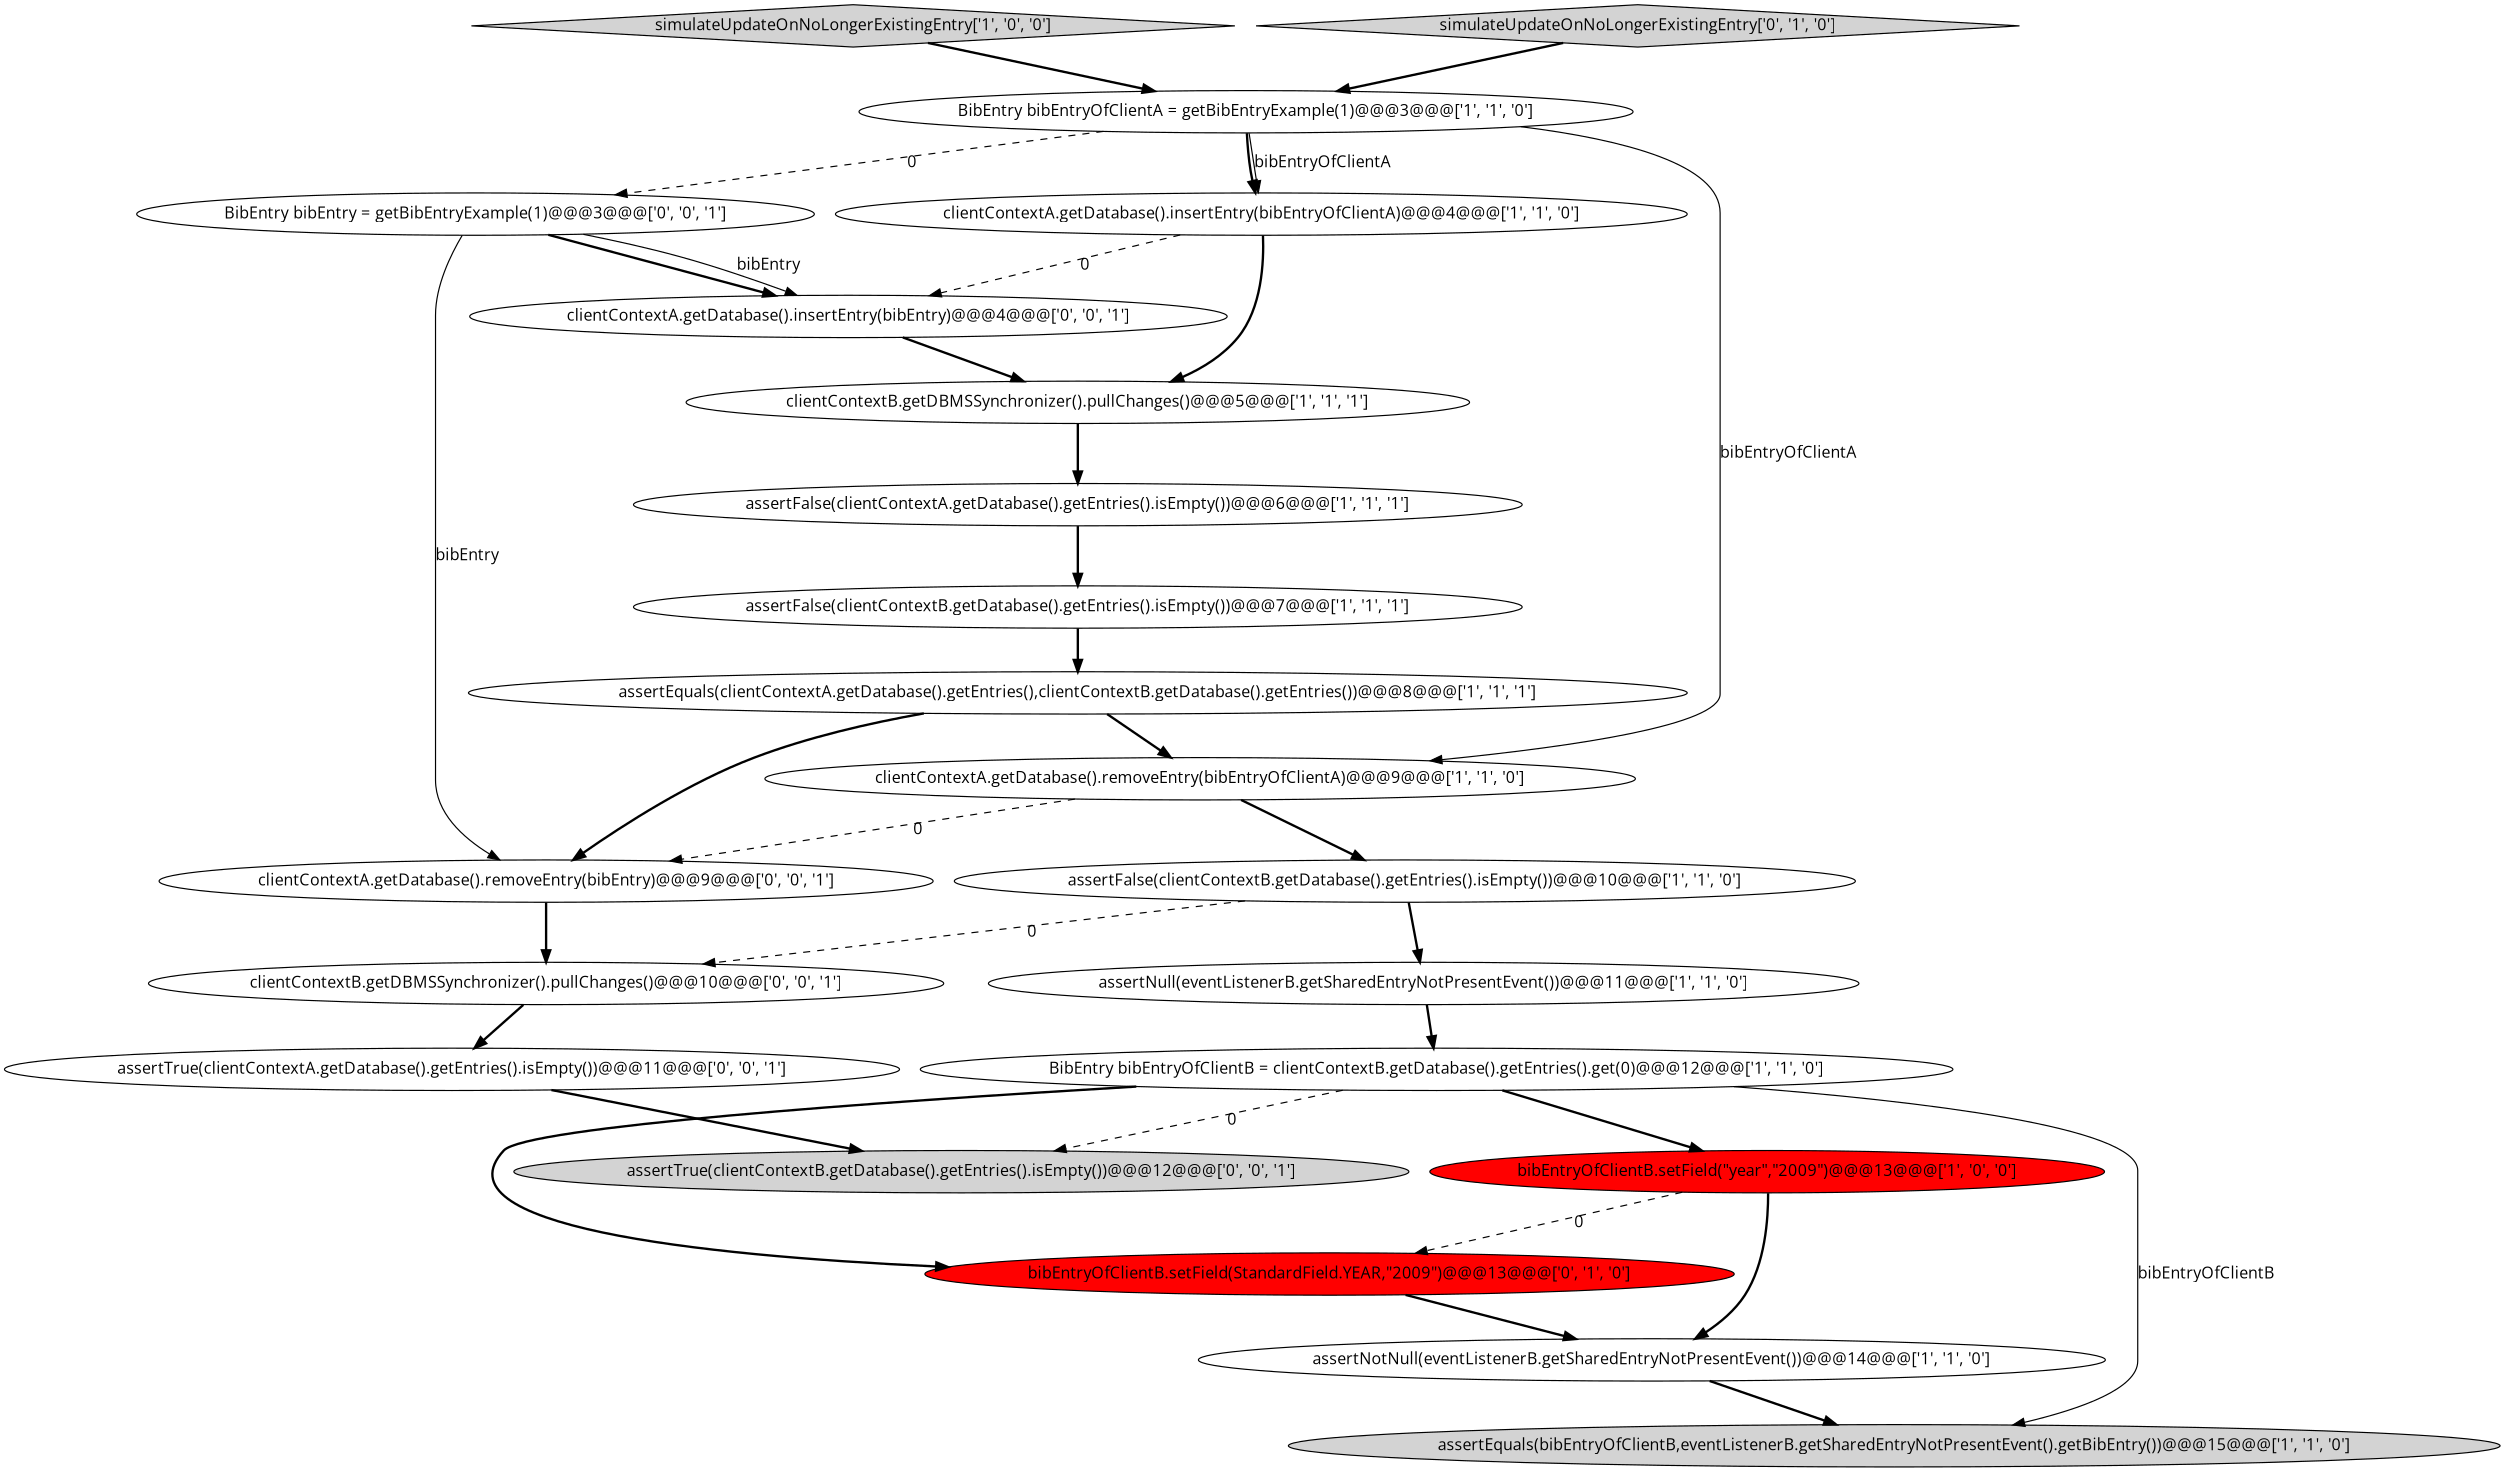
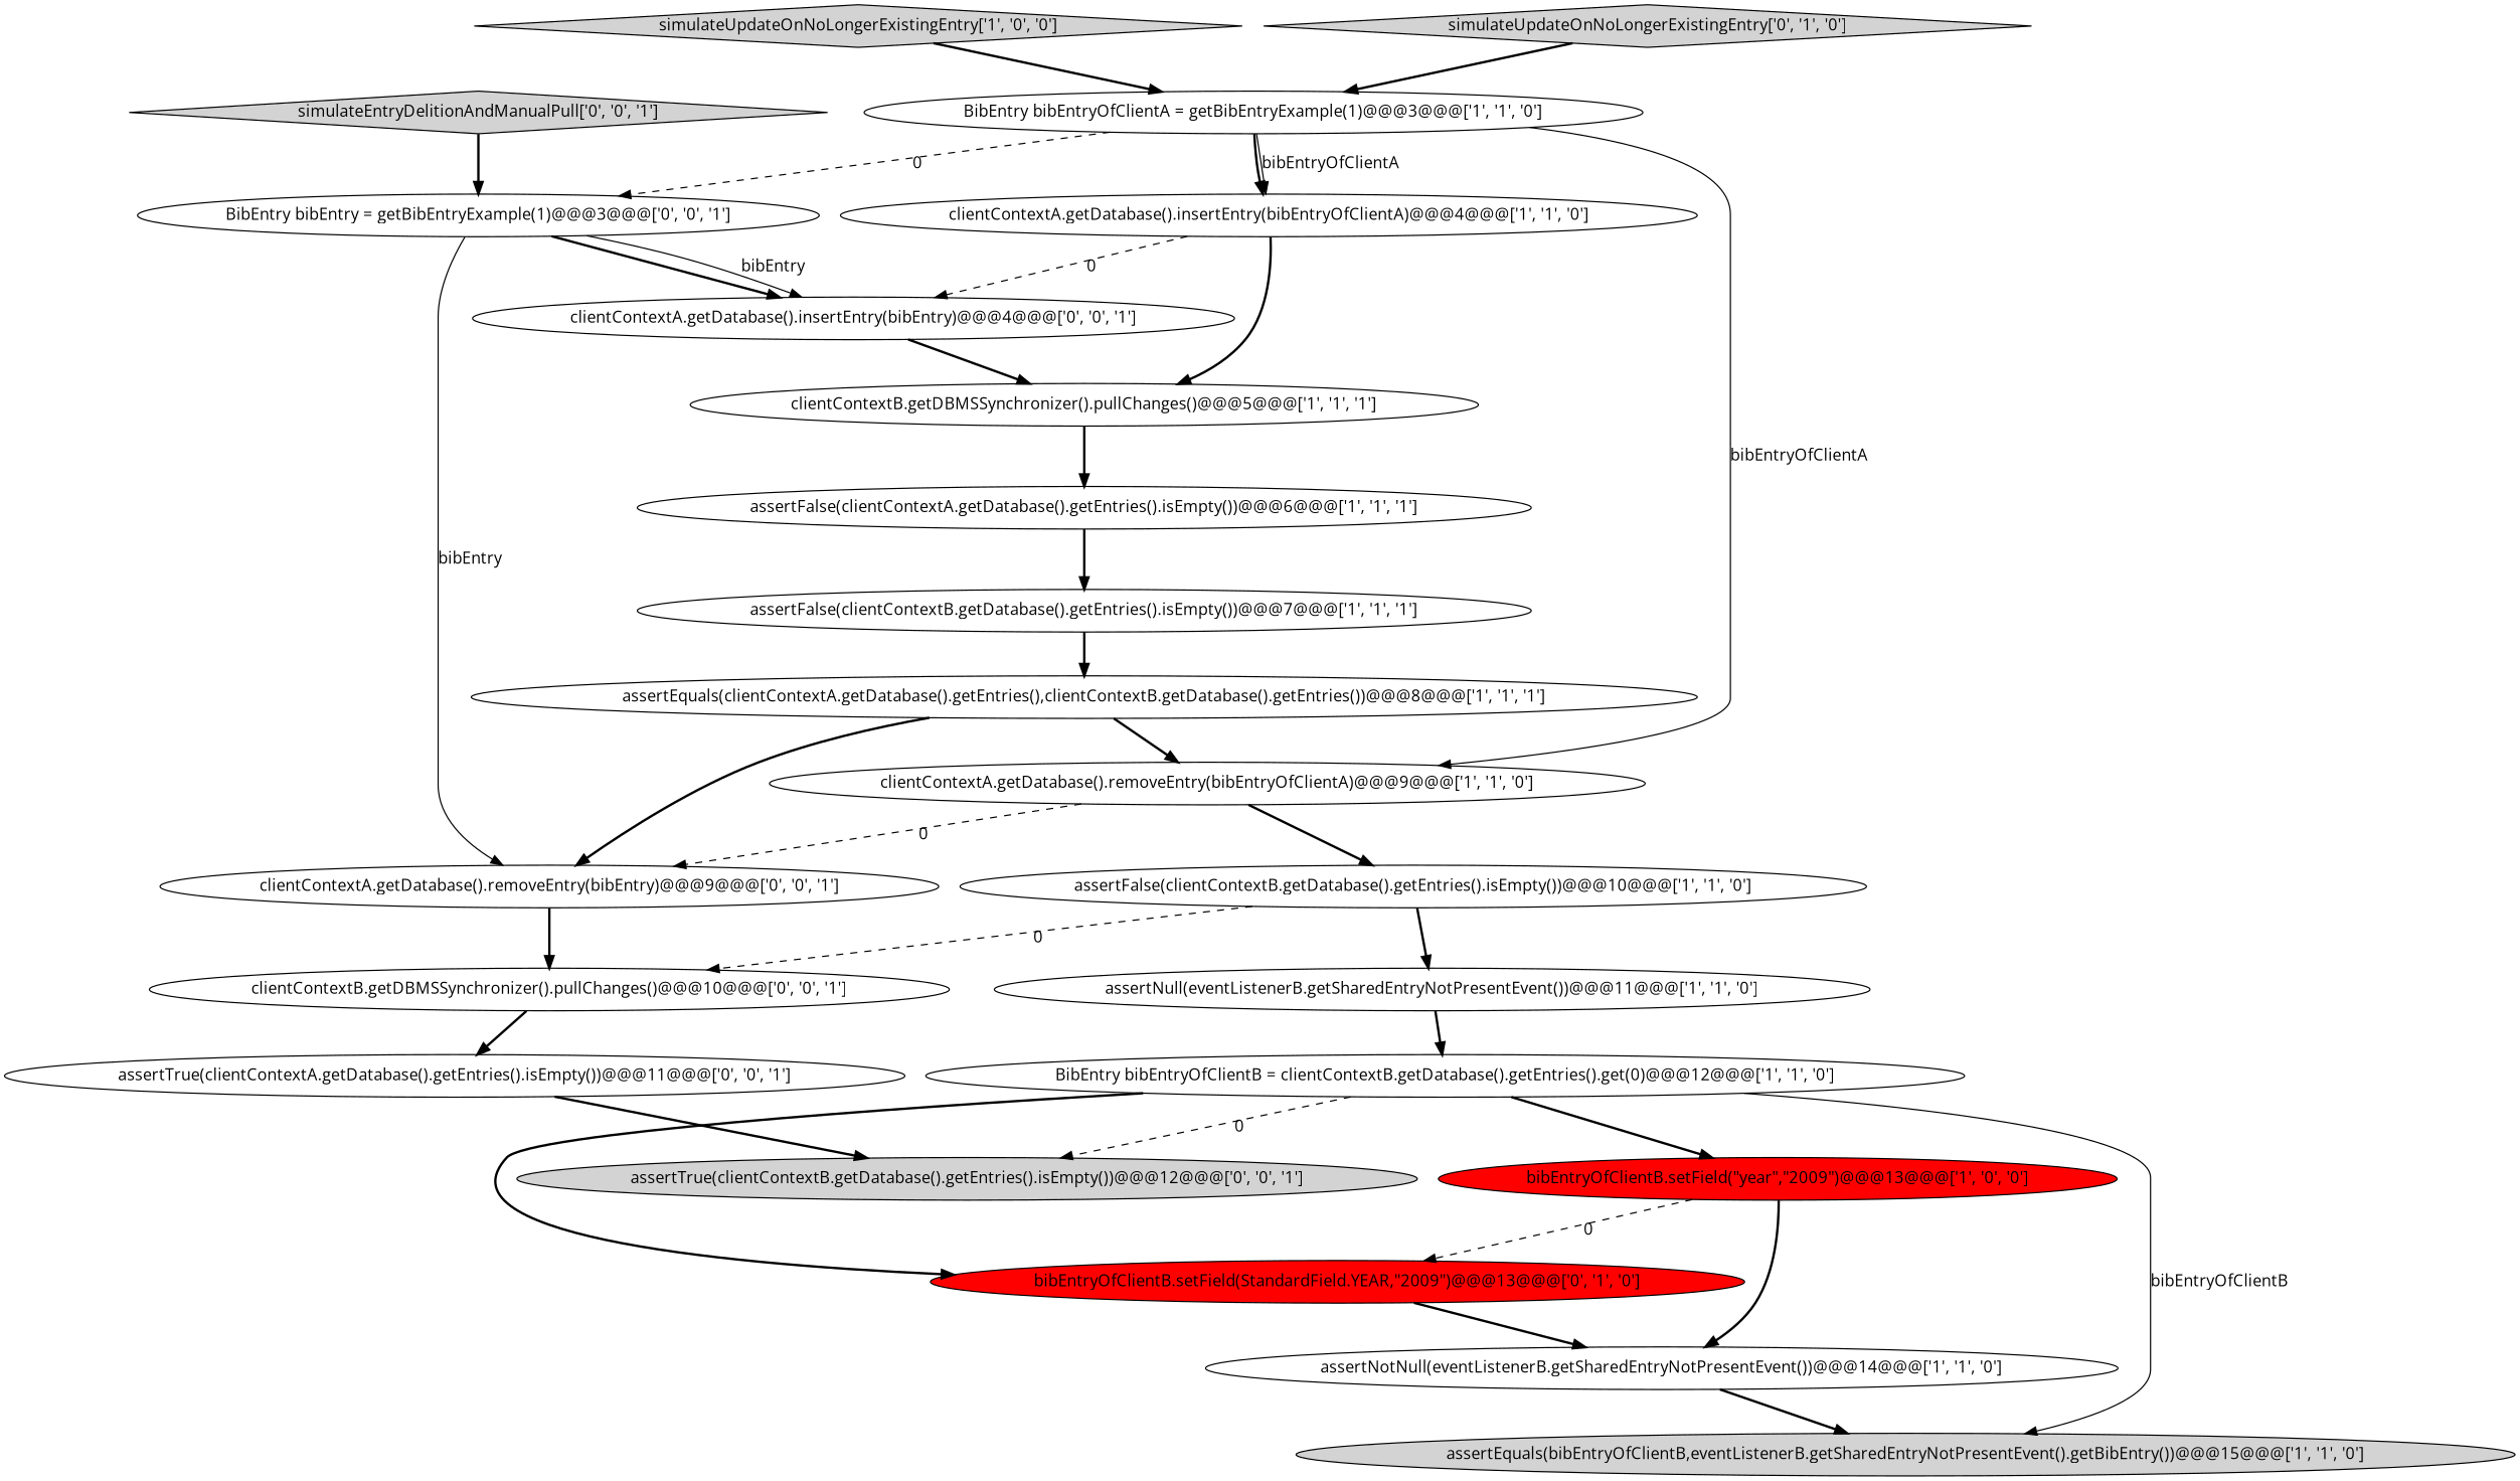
  digraph {
    fontname="Open Sans"
    node [fillcolor=white shape=ellipse style=filled fontname="Open Sans"]
    edge [style=bold fontname="Open Sans"]
    n1 [label="clientContextA.getDatabase().insertEntry(bibEntryOfClientA)@@@4@@@['1', '1', '0']"]
    n2 [label="clientContextA.getDatabase().insertEntry(bibEntry)@@@4@@@['0', '0', '1']"]
    n3 [label="clientContextB.getDBMSSynchronizer().pullChanges()@@@5@@@['1', '1', '1']"]
    n4 [fillcolor=lightgray label="assertTrue(clientContextB.getDatabase().getEntries().isEmpty())@@@12@@@['0', '0', '1']"]
    n5 [label="assertTrue(clientContextA.getDatabase().getEntries().isEmpty())@@@11@@@['0', '0', '1']"]
    n6 [fillcolor=red label="bibEntryOfClientB.setField(\"year\",\"2009\")@@@13@@@['1', '0', '0']"]
    n7 [label="assertNotNull(eventListenerB.getSharedEntryNotPresentEvent())@@@14@@@['1', '1', '0']"]
    n8 [fillcolor=red label="bibEntryOfClientB.setField(StandardField.YEAR,\"2009\")@@@13@@@['0', '1', '0']"]
    n9 [fillcolor=lightgray label="simulateUpdateOnNoLongerExistingEntry['1', '0', '0']" shape=diamond]
    n10 [label="BibEntry bibEntryOfClientA = getBibEntryExample(1)@@@3@@@['1', '1', '0']"]
    n11 [label="BibEntry bibEntry = getBibEntryExample(1)@@@3@@@['0', '0', '1']"]
    n12 [label="clientContextA.getDatabase().removeEntry(bibEntry)@@@9@@@['0', '0', '1']"]
    n13 [fillcolor=lightgray label="assertEquals(bibEntryOfClientB,eventListenerB.getSharedEntryNotPresentEvent().getBibEntry())@@@15@@@['1', '1', '0']"]
    n14 [label="clientContextA.getDatabase().removeEntry(bibEntryOfClientA)@@@9@@@['1', '1', '0']"]
    n15 [label="assertFalse(clientContextB.getDatabase().getEntries().isEmpty())@@@10@@@['1', '1', '0']"]
    n16 [label="clientContextB.getDBMSSynchronizer().pullChanges()@@@10@@@['0', '0', '1']"]
    n17 [label="assertEquals(clientContextA.getDatabase().getEntries(),clientContextB.getDatabase().getEntries())@@@8@@@['1', '1', '1']"]
+   n18 [fillcolor=lightgray label="simulateEntryDelitionAndManualPull['0', '0', '1']" shape=diamond]
    n19 [fillcolor=lightgray label="simulateUpdateOnNoLongerExistingEntry['0', '1', '0']" shape=diamond]
    n20 [label="BibEntry bibEntryOfClientB = clientContextB.getDatabase().getEntries().get(0)@@@12@@@['1', '1', '0']"]
    n21 [label="assertNull(eventListenerB.getSharedEntryNotPresentEvent())@@@11@@@['1', '1', '0']"]
    n22 [label="assertFalse(clientContextB.getDatabase().getEntries().isEmpty())@@@7@@@['1', '1', '1']"]
    n23 [label="assertFalse(clientContextA.getDatabase().getEntries().isEmpty())@@@6@@@['1', '1', '1']"]
    n1 -> n2 [label=0 style=dashed]
    n1 -> n3
    n2 -> n3
    n3 -> n23
    n5 -> n4
    n6 -> n7
    n6 -> n8 [label=0 style=dashed]
    n7 -> n13
    n8 -> n7
    n9 -> n10
    n10 -> n1 [label=bibEntryOfClientA style=solid]
    n10 -> n1
    n10 -> n11 [label=0 style=dashed]
    n10 -> n14 [label=bibEntryOfClientA style=solid]
    n11 -> n2
    n11 -> n2 [label=bibEntry style=solid]
    n11 -> n12 [label=bibEntry style=solid]
    n12 -> n16
    n14 -> n12 [label=0 style=dashed]
    n14 -> n15
    n15 -> n16 [label=0 style=dashed]
    n15 -> n21
    n16 -> n5
    n17 -> n12
    n17 -> n14
+   n18 -> n11
    n19 -> n10
    n20 -> n4 [label=0 style=dashed]
    n20 -> n6
    n20 -> n8
    n20 -> n13 [label=bibEntryOfClientB style=solid]
    n21 -> n20
    n22 -> n17
    n23 -> n22
  }
